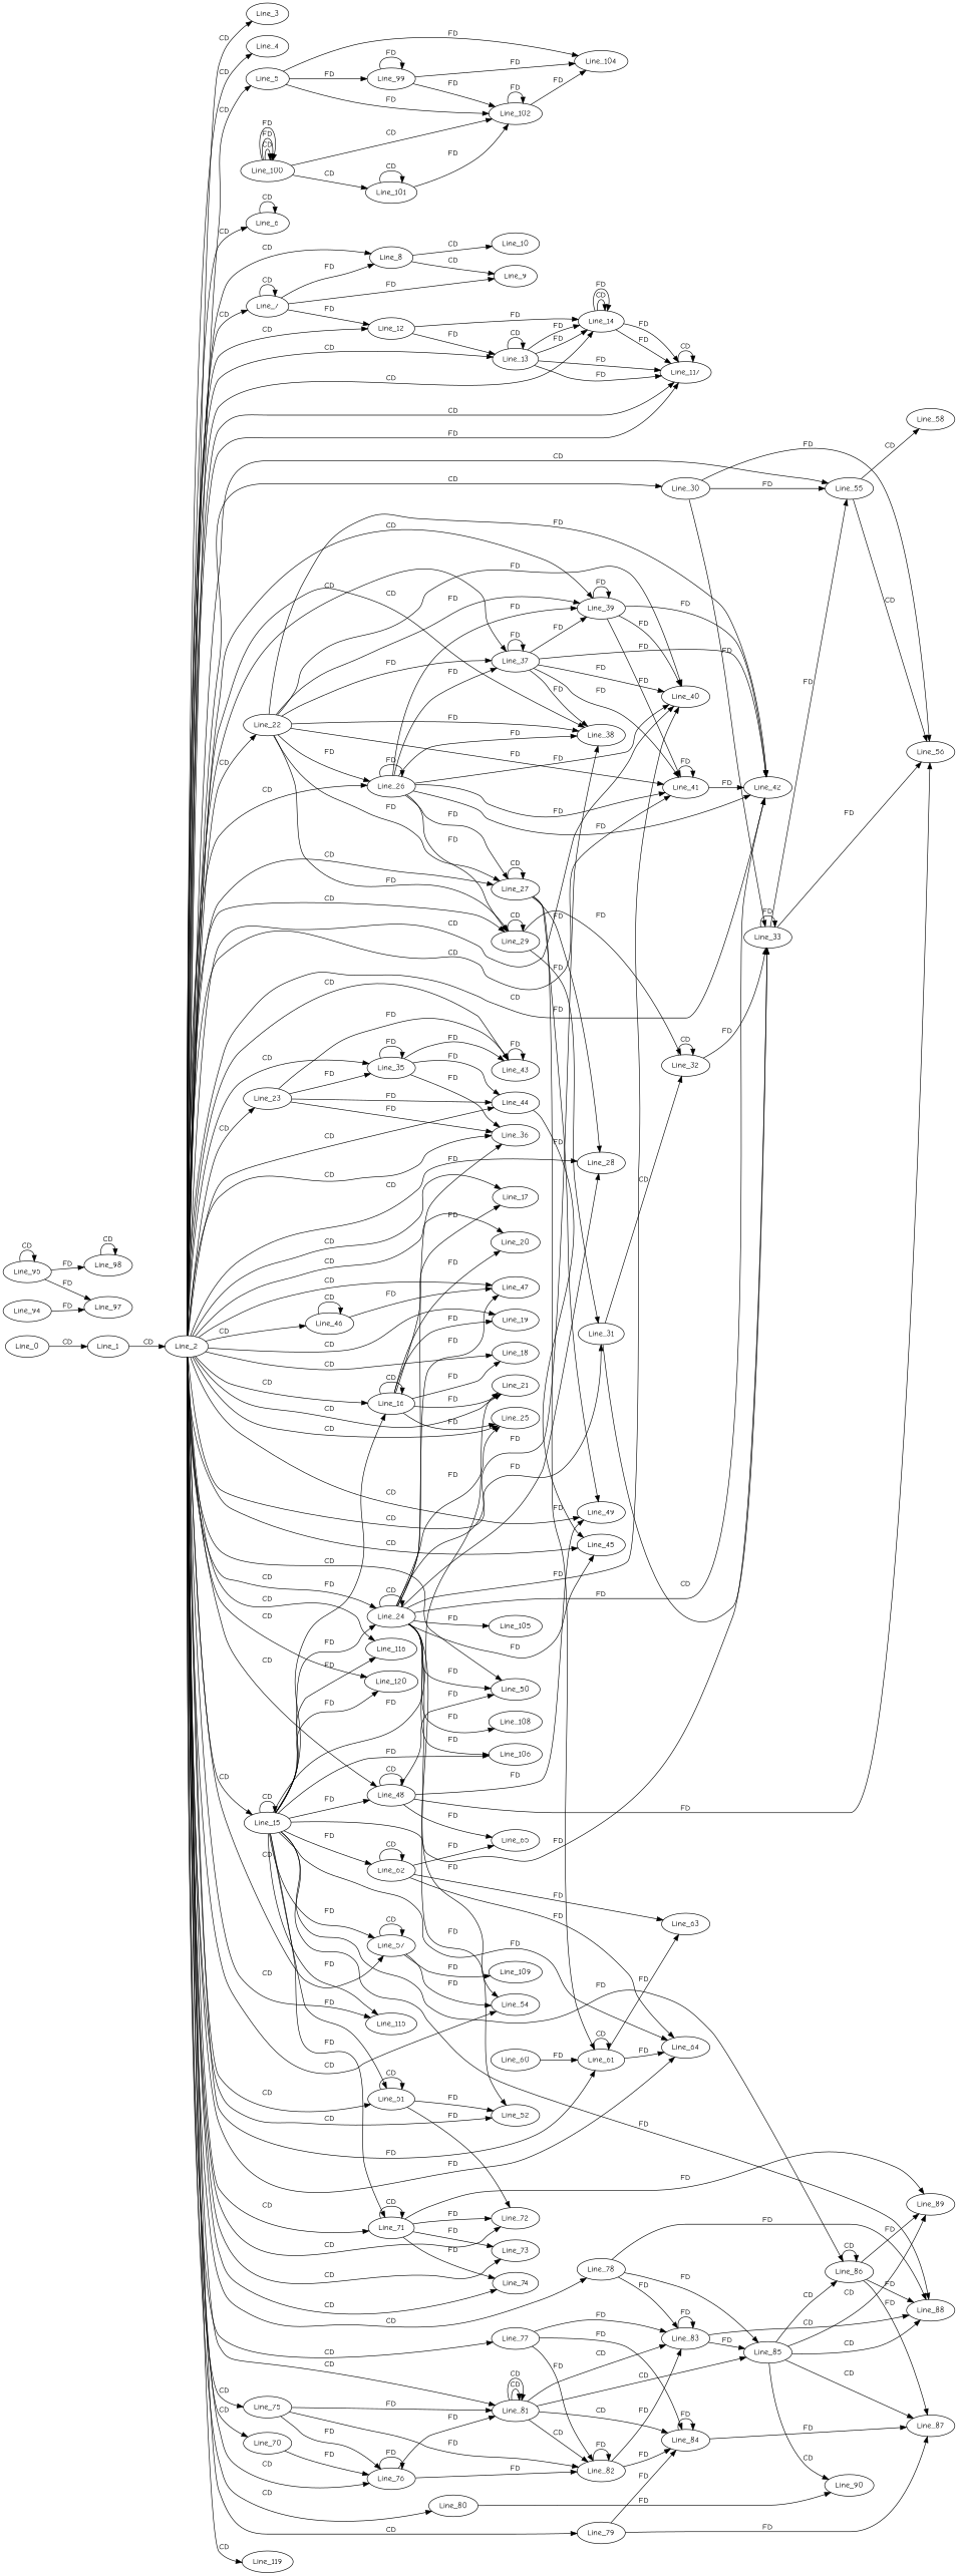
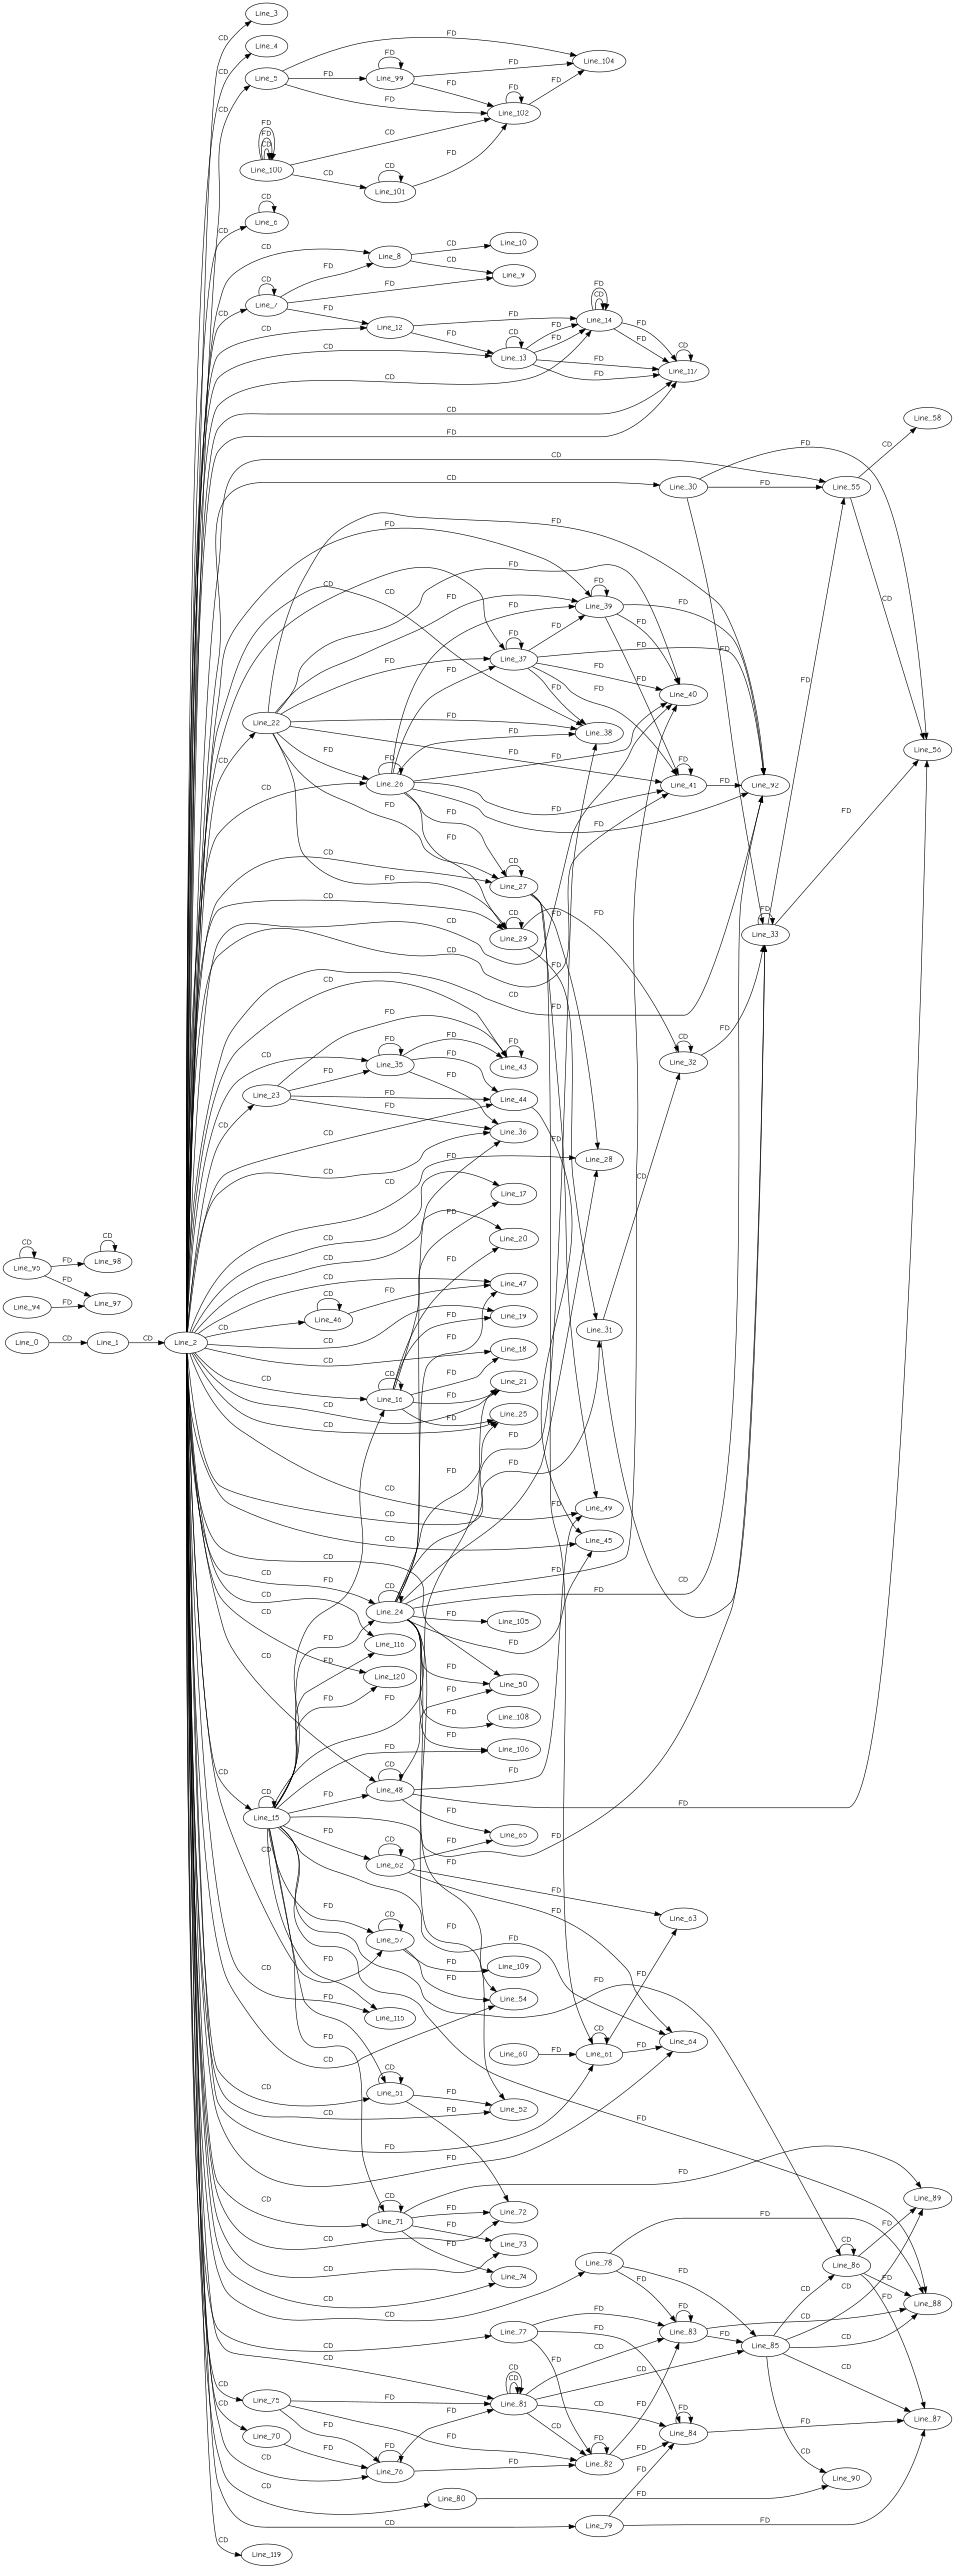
  digraph {
    fontname="Comic Neue"
    rankdir=LR
    node [fontname="Comic Neue"]
    edge [fontname="Comic Neue"]
    Line_0
    Line_1
    Line_2
    Line_3
    Line_4
    Line_5
    Line_6
    Line_7
    Line_8
    Line_12
    Line_13
    Line_14
    Line_15
    Line_16
    Line_17
    Line_18
    Line_19
    Line_20
    Line_21
    Line_22
    Line_23
    Line_24
    Line_25
    Line_26
    Line_27
    Line_28
    Line_29
    Line_30
    Line_31
    Line_35
    Line_36
    Line_37
    Line_38
    Line_39
    Line_40
    Line_41
-   Line_42
+   Line_42 [label=Line_92]
    Line_43
    Line_44
    Line_45
    Line_46
    Line_47
    Line_48
    Line_49
    Line_50
    Line_51
    Line_52
    n48 [label=Line_57]
    Line_54
    Line_55
    Line_61
    Line_64
    Line_70
    Line_71
    Line_72
    Line_73
    Line_74
    Line_75
    Line_76
    Line_77
    Line_78
    Line_79
    Line_80
    Line_81
    Line_115
    Line_116
    Line_117
    Line_119
    Line_120
    Line_99
    Line_102
    Line_104
    Line_9
    Line_10
    Line_33
    Line_62
    Line_86
    Line_88
    Line_106
    Line_105
    Line_108
    Line_32
    Line_56
    Line_65
    Line_109
    Line_58
    Line_63
    Line_89
    Line_82
    Line_83
    Line_84
    Line_85
    Line_87
    Line_90
    Line_60
    Line_95
    Line_97
    Line_98
    Line_94
    Line_100
    Line_101
    Line_0 -> Line_1 [label=CD]
    Line_1 -> Line_2 [label=CD]
    Line_2 -> Line_3 [label=CD]
    Line_2 -> Line_4 [label=CD]
    Line_2 -> Line_5 [label=CD]
    Line_2 -> Line_6 [label=CD]
    Line_2 -> Line_7 [label=CD]
    Line_2 -> Line_8 [label=CD]
    Line_2 -> Line_12 [label=CD]
    Line_2 -> Line_13 [label=CD]
    Line_2 -> Line_14 [label=CD]
    Line_2 -> Line_15 [label=CD]
    Line_2 -> Line_16 [label=CD]
    Line_2 -> Line_17 [label=CD]
    Line_2 -> Line_18 [label=CD]
    Line_2 -> Line_19 [label=CD]
    Line_2 -> Line_20 [label=CD]
    Line_2 -> Line_21 [label=CD]
    Line_2 -> Line_22 [label=CD]
    Line_2 -> Line_23 [label=CD]
    Line_2 -> Line_24 [label=CD]
    Line_2 -> Line_25 [label=CD]
    Line_2 -> Line_26 [label=CD]
    Line_2 -> Line_27 [label=CD]
    Line_2 -> Line_28 [label=CD]
    Line_2 -> Line_29 [label=CD]
    Line_2 -> Line_30 [label=CD]
    Line_2 -> Line_31 [label=CD]
    Line_2 -> Line_35 [label=CD]
    Line_2 -> Line_36 [label=CD]
    Line_2 -> Line_37 [label=CD]
    Line_2 -> Line_38 [label=CD]
-   Line_2 -> Line_39 [label=CD]
+   Line_2 -> Line_39 [label=FD]
    Line_2 -> Line_40 [label=CD]
    Line_2 -> Line_41 [label=CD]
    Line_2 -> Line_42 [label=CD]
    Line_2 -> Line_43 [label=CD]
    Line_2 -> Line_44 [label=CD]
    Line_2 -> Line_45 [label=CD]
    Line_2 -> Line_46 [label=CD]
    Line_2 -> Line_47 [label=CD]
    Line_2 -> Line_48 [label=CD]
    Line_2 -> Line_49 [label=CD]
    Line_2 -> Line_50 [label=CD]
    Line_2 -> Line_51 [label=CD]
    Line_2 -> Line_52 [label=CD]
    Line_2 -> n48 [label=CD]
    Line_2 -> Line_54 [label=CD]
    Line_2 -> Line_55 [label=CD]
    Line_2 -> Line_61 [label=FD]
    Line_2 -> Line_64 [label=FD]
    Line_2 -> Line_70 [label=CD]
    Line_2 -> Line_71 [label=CD]
    Line_2 -> Line_72 [label=CD]
    Line_2 -> Line_73 [label=CD]
    Line_2 -> Line_74 [label=CD]
    Line_2 -> Line_75 [label=CD]
    Line_2 -> Line_76 [label=CD]
    Line_2 -> Line_77 [label=CD]
    Line_2 -> Line_78 [label=CD]
    Line_2 -> Line_79 [label=CD]
    Line_2 -> Line_80 [label=CD]
    Line_2 -> Line_81 [label=CD]
    Line_2 -> Line_115 [label=CD]
    Line_2 -> Line_116 [label=CD]
    Line_2 -> Line_117 [label=CD]
    Line_2 -> Line_117 [label=FD]
    Line_2 -> Line_119 [label=CD]
    Line_2 -> Line_120 [label=CD]
    Line_5 -> Line_99 [label=FD]
    Line_5 -> Line_102 [label=FD]
    Line_5 -> Line_104 [label=FD]
    Line_6 -> Line_6 [label=CD]
    Line_7 -> Line_7 [label=CD]
    Line_7 -> Line_8 [label=FD]
    Line_7 -> Line_12 [label=FD]
    Line_7 -> Line_9 [label=FD]
    Line_8 -> Line_9 [label=CD]
    Line_8 -> Line_10 [label=CD]
    Line_12 -> Line_13 [label=FD]
    Line_12 -> Line_14 [label=FD]
    Line_13 -> Line_13 [label=CD]
    Line_13 -> Line_14 [label=FD]
    Line_13 -> Line_14 [label=FD]
    Line_13 -> Line_117 [label=FD]
    Line_13 -> Line_117 [label=FD]
    Line_14 -> Line_14 [label=CD]
    Line_14 -> Line_14 [label=FD]
    Line_14 -> Line_117 [label=FD]
    Line_14 -> Line_117 [label=FD]
    Line_15 -> Line_15 [label=CD]
    Line_15 -> Line_16 [label=FD]
    Line_15 -> Line_21 [label=FD]
    Line_15 -> Line_24 [label=FD]
    Line_15 -> Line_48 [label=FD]
    Line_15 -> Line_51 [label=FD]
    Line_15 -> n48 [label=FD]
    Line_15 -> Line_64 [label=FD]
    Line_15 -> Line_71 [label=FD]
    Line_15 -> Line_115 [label=FD]
    Line_15 -> Line_116 [label=FD]
    Line_15 -> Line_120 [label=FD]
    Line_15 -> Line_33 [label=FD]
    Line_15 -> Line_62 [label=FD]
    Line_15 -> Line_86 [label=FD]
    Line_15 -> Line_88 [label=FD]
    Line_15 -> Line_106 [label=FD]
    Line_16 -> Line_16 [label=CD]
    Line_16 -> Line_17 [label=FD]
    Line_16 -> Line_18 [label=FD]
    Line_16 -> Line_19 [label=FD]
    Line_16 -> Line_20 [label=FD]
    Line_16 -> Line_21 [label=FD]
    Line_16 -> Line_25 [label=FD]
    Line_22 -> Line_26 [label=FD]
    Line_22 -> Line_27 [label=FD]
    Line_22 -> Line_29 [label=FD]
    Line_22 -> Line_37 [label=FD]
    Line_22 -> Line_38 [label=FD]
    Line_22 -> Line_39 [label=FD]
    Line_22 -> Line_40 [label=FD]
    Line_22 -> Line_41 [label=FD]
    Line_22 -> Line_42 [label=FD]
    Line_23 -> Line_35 [label=FD]
    Line_23 -> Line_36 [label=FD]
    Line_23 -> Line_43 [label=FD]
    Line_23 -> Line_44 [label=FD]
    Line_24 -> Line_24 [label=CD]
    Line_24 -> Line_25 [label=FD]
    Line_24 -> Line_28 [label=FD]
    Line_24 -> Line_36 [label=FD]
    Line_24 -> Line_38 [label=FD]
    Line_24 -> Line_40 [label=FD]
    Line_24 -> Line_42 [label=FD]
    Line_24 -> Line_45 [label=FD]
    Line_24 -> Line_47 [label=FD]
    Line_24 -> Line_50 [label=FD]
    Line_24 -> Line_52 [label=FD]
    Line_24 -> Line_54 [label=FD]
    Line_24 -> Line_106 [label=FD]
    Line_24 -> Line_105 [label=FD]
    Line_24 -> Line_108 [label=FD]
    Line_26 -> Line_26 [label=FD]
    Line_26 -> Line_27 [label=FD]
    Line_26 -> Line_29 [label=FD]
    Line_26 -> Line_37 [label=FD]
    Line_26 -> Line_38 [label=FD]
    Line_26 -> Line_39 [label=FD]
    Line_26 -> Line_40 [label=FD]
    Line_26 -> Line_41 [label=FD]
    Line_26 -> Line_42 [label=FD]
    Line_27 -> Line_27 [label=CD]
    Line_27 -> Line_28 [label=FD]
    Line_27 -> Line_49 [label=FD]
    Line_27 -> Line_61 [label=FD]
    Line_29 -> Line_29 [label=CD]
    Line_29 -> Line_31 [label=FD]
    Line_29 -> Line_32 [label=FD]
    Line_30 -> Line_55 [label=FD]
    Line_30 -> Line_33 [label=FD]
    Line_30 -> Line_56 [label=FD]
    Line_31 -> Line_33 [label=CD]
    Line_31 -> Line_32 [label=CD]
    Line_35 -> Line_35 [label=FD]
    Line_35 -> Line_36 [label=FD]
    Line_35 -> Line_43 [label=FD]
    Line_35 -> Line_44 [label=FD]
    Line_37 -> Line_37 [label=FD]
    Line_37 -> Line_38 [label=FD]
    Line_37 -> Line_39 [label=FD]
    Line_37 -> Line_40 [label=FD]
    Line_37 -> Line_41 [label=FD]
    Line_37 -> Line_42 [label=FD]
    Line_39 -> Line_39 [label=FD]
    Line_39 -> Line_40 [label=FD]
    Line_39 -> Line_41 [label=FD]
    Line_39 -> Line_42 [label=FD]
    Line_41 -> Line_41 [label=FD]
    Line_41 -> Line_42 [label=FD]
    Line_43 -> Line_43 [label=FD]
    Line_44 -> Line_45 [label=FD]
    Line_46 -> Line_46 [label=CD]
    Line_46 -> Line_47 [label=FD]
    Line_48 -> Line_48 [label=CD]
    Line_48 -> Line_49 [label=FD]
    Line_48 -> Line_50 [label=FD]
    Line_48 -> Line_56 [label=FD]
    Line_48 -> Line_65 [label=FD]
    Line_51 -> Line_51 [label=CD]
    Line_51 -> Line_52 [label=FD]
    Line_51 -> Line_72 [label=FD]
    n48 -> n48 [label=CD]
    n48 -> Line_54 [label=FD]
    n48 -> Line_109 [label=FD]
    Line_55 -> Line_56 [label=CD]
    Line_55 -> Line_58 [label=CD]
    Line_61 -> Line_61 [label=CD]
    Line_61 -> Line_64 [label=FD]
    Line_61 -> Line_63 [label=FD]
    Line_70 -> Line_76 [label=FD]
    Line_71 -> Line_71 [label=CD]
    Line_71 -> Line_72 [label=FD]
    Line_71 -> Line_73 [label=FD]
    Line_71 -> Line_74 [label=FD]
    Line_71 -> Line_89 [label=FD]
    Line_75 -> Line_76 [label=FD]
    Line_75 -> Line_81 [label=FD]
    Line_75 -> Line_82 [label=FD]
    Line_76 -> Line_76 [label=FD]
    Line_76 -> Line_81 [label=FD]
    Line_76 -> Line_82 [label=FD]
    Line_77 -> Line_82 [label=FD]
    Line_77 -> Line_83 [label=FD]
    Line_77 -> Line_84 [label=FD]
    Line_78 -> Line_88 [label=FD]
    Line_78 -> Line_83 [label=FD]
    Line_78 -> Line_85 [label=FD]
    Line_79 -> Line_84 [label=FD]
    Line_79 -> Line_87 [label=FD]
    Line_80 -> Line_90 [label=FD]
    Line_81 -> Line_81 [label=CD]
    Line_81 -> Line_81 [label=CD]
    Line_81 -> Line_82 [label=CD]
    Line_81 -> Line_83 [label=CD]
    Line_81 -> Line_84 [label=CD]
    Line_81 -> Line_85 [label=CD]
    Line_117 -> Line_117 [label=CD]
    Line_99 -> Line_99 [label=FD]
    Line_99 -> Line_102 [label=FD]
    Line_99 -> Line_104 [label=FD]
    Line_102 -> Line_102 [label=FD]
    Line_102 -> Line_104 [label=FD]
    Line_33 -> Line_55 [label=FD]
    Line_33 -> Line_33 [label=FD]
    Line_33 -> Line_56 [label=FD]
    Line_62 -> Line_64 [label=FD]
    Line_62 -> Line_62 [label=CD]
    Line_62 -> Line_65 [label=FD]
    Line_62 -> Line_63 [label=FD]
    Line_86 -> Line_86 [label=CD]
    Line_86 -> Line_88 [label=FD]
    Line_86 -> Line_89 [label=FD]
    Line_86 -> Line_87 [label=FD]
    Line_32 -> Line_33 [label=FD]
    Line_32 -> Line_32 [label=CD]
    Line_82 -> Line_82 [label=FD]
    Line_82 -> Line_83 [label=FD]
    Line_82 -> Line_84 [label=FD]
    Line_83 -> Line_88 [label=CD]
    Line_83 -> Line_83 [label=FD]
    Line_83 -> Line_85 [label=FD]
    Line_84 -> Line_84 [label=FD]
    Line_84 -> Line_87 [label=FD]
    Line_85 -> Line_86 [label=CD]
    Line_85 -> Line_88 [label=CD]
    Line_85 -> Line_89 [label=CD]
    Line_85 -> Line_87 [label=CD]
    Line_85 -> Line_90 [label=CD]
    Line_60 -> Line_61 [label=FD]
    Line_95 -> Line_95 [label=CD]
    Line_95 -> Line_97 [label=FD]
    Line_95 -> Line_98 [label=FD]
    Line_98 -> Line_98 [label=CD]
    Line_94 -> Line_97 [label=FD]
    Line_100 -> Line_102 [label=CD]
    Line_100 -> Line_100 [label=CD]
    Line_100 -> Line_100 [label=FD]
    Line_100 -> Line_100 [label=FD]
    Line_100 -> Line_101 [label=CD]
    Line_101 -> Line_102 [label=FD]
    Line_101 -> Line_101 [label=CD]
  }
